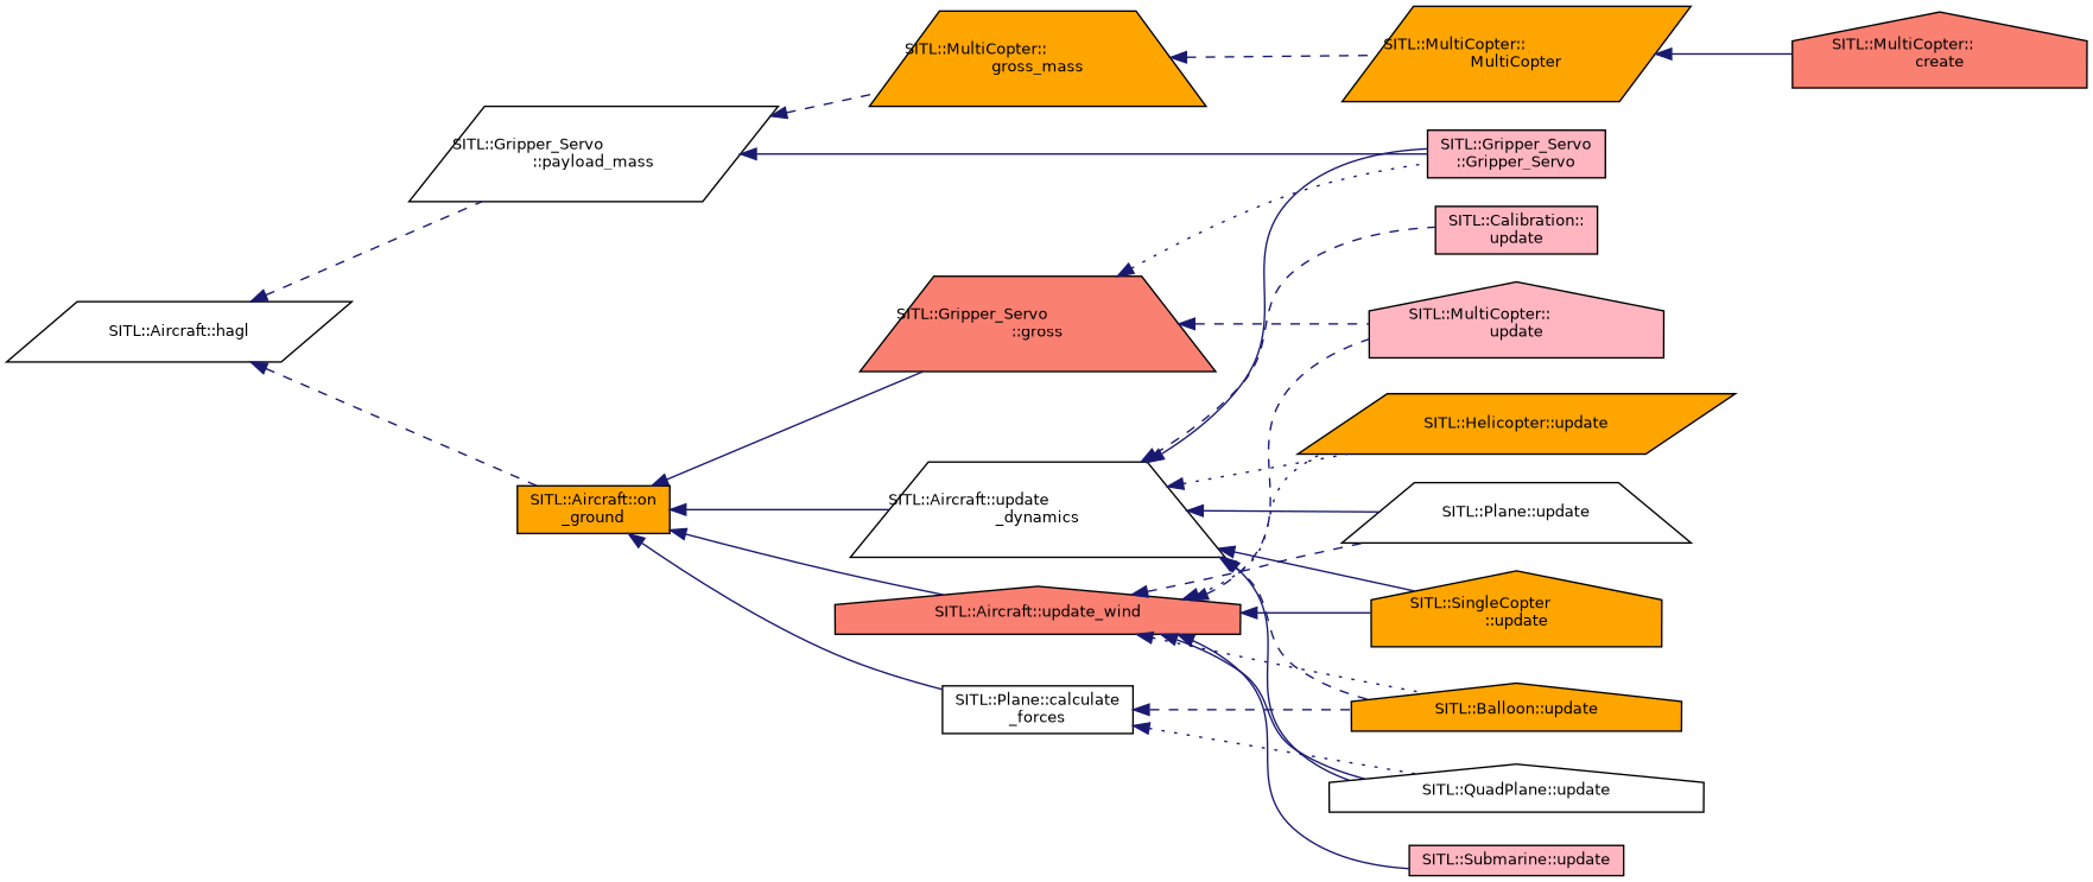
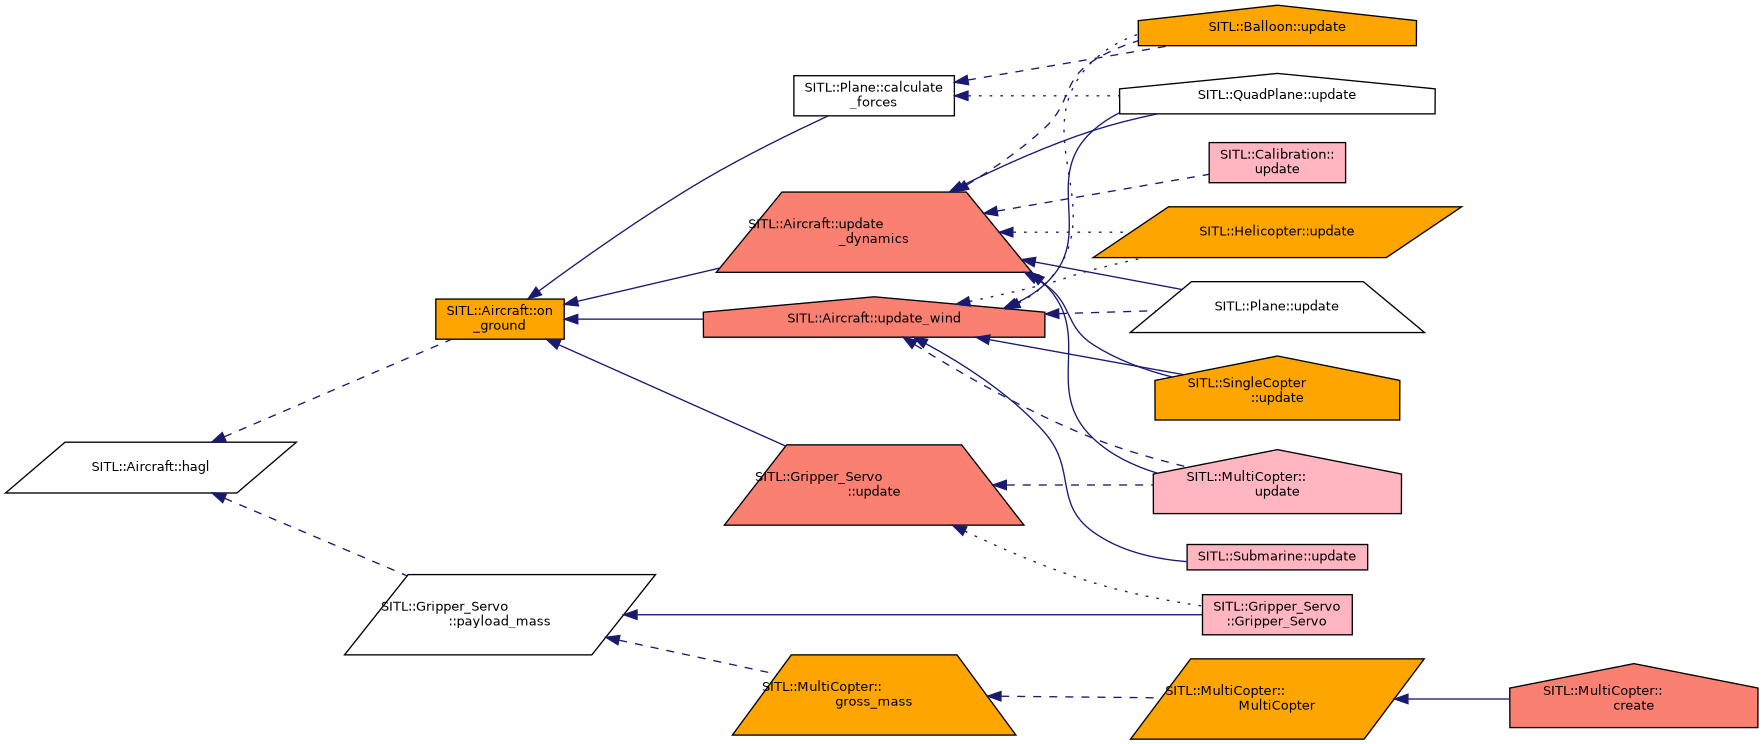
  digraph {
    fontname="DejaVu Sans"
    rankdir=LR
    node [color=black fillcolor=orange fontname="DejaVu Sans" fontsize=10 shape=house style=filled]
    edge [color=midnightblue dir=back fontname="DejaVu Sans" fontsize=10 labelfontname=Helvetica labelfontsize=10 style=solid]
    n1 [fillcolor=white fontcolor=black height=0.2 label="SITL::Aircraft::hagl" shape=parallelogram width=0.4]
    n2 [height=0.2 label="SITL::Aircraft::on\l_ground" shape=box width=0.4]
    n3 [fillcolor=white height=0.2 label="SITL::Gripper_Servo\l::payload_mass" shape=parallelogram width=0.4]
-   n4 [fillcolor=white height=0.2 label="SITL::Aircraft::update\l_dynamics" shape=trapezium width=0.4]
+   n4 [fillcolor=salmon height=0.2 label="SITL::Aircraft::update\l_dynamics" shape=trapezium width=0.4]
    n5 [fillcolor=salmon height=0.2 label="SITL::Aircraft::update_wind" width=0.4]
-   n6 [fillcolor=salmon height=0.2 label="SITL::Gripper_Servo\l::gross" shape=trapezium width=0.4]
+   n6 [fillcolor=salmon height=0.2 label="SITL::Gripper_Servo\l::update" shape=trapezium width=0.4]
    n7 [fillcolor=white height=0.2 label="SITL::Plane::calculate\l_forces" shape=box width=0.4]
    n8 [fillcolor=lightpink height=0.2 label="SITL::Gripper_Servo\l::Gripper_Servo" shape=box width=0.4]
    n9 [height=0.2 label="SITL::MultiCopter::\lgross_mass" shape=trapezium width=0.4]
    n10 [height=0.2 label="SITL::Balloon::update" width=0.4]
    n11 [fillcolor=lightpink height=0.2 label="SITL::Calibration::\lupdate" shape=box width=0.4]
    n12 [height=0.2 label="SITL::Helicopter::update" shape=parallelogram width=0.4]
    n13 [fillcolor=lightpink height=0.2 label="SITL::MultiCopter::\lupdate" width=0.4]
    n14 [fillcolor=white height=0.2 label="SITL::Plane::update" shape=trapezium width=0.4]
    n15 [fillcolor=white height=0.2 label="SITL::QuadPlane::update" width=0.4]
    n16 [height=0.2 label="SITL::SingleCopter\l::update" width=0.4]
    n17 [fillcolor=lightpink height=0.2 label="SITL::Submarine::update" shape=box width=0.4]
    n18 [height=0.2 label="SITL::MultiCopter::\lMultiCopter" shape=parallelogram width=0.4]
    n19 [fillcolor=salmon height=0.2 label="SITL::MultiCopter::\lcreate" width=0.4]
    n1 -> n2 [style=dashed]
    n1 -> n3 [style=dashed]
    n2 -> n4
    n2 -> n5
    n2 -> n6
    n2 -> n7
    n3 -> n8
    n3 -> n9 [style=dashed]
    n4 -> n10 [style=dashed]
    n4 -> n11 [style=dashed]
    n4 -> n12 [style=dotted]
-   n4 -> n8
+   n4 -> n13
    n4 -> n14
    n4 -> n15
    n4 -> n16
    n5 -> n10 [style=dotted]
    n5 -> n12 [style=dotted]
    n5 -> n13 [style=dashed]
    n5 -> n14 [style=dashed]
    n5 -> n15
    n5 -> n16
    n5 -> n17
    n6 -> n8 [style=dotted]
    n6 -> n13 [style=dashed]
    n7 -> n10 [style=dashed]
    n7 -> n15 [style=dotted]
    n9 -> n18 [style=dashed]
    n18 -> n19
  }
